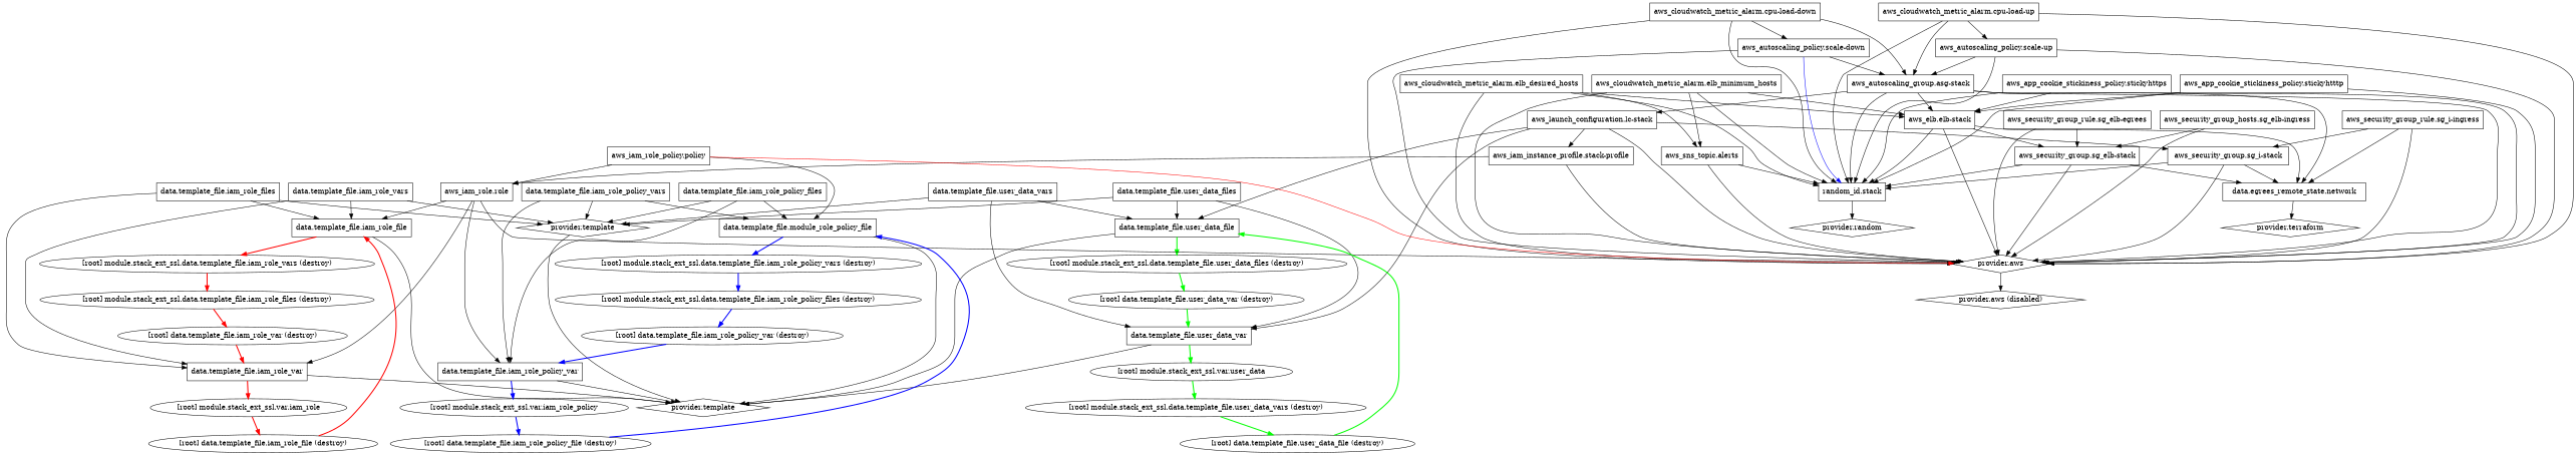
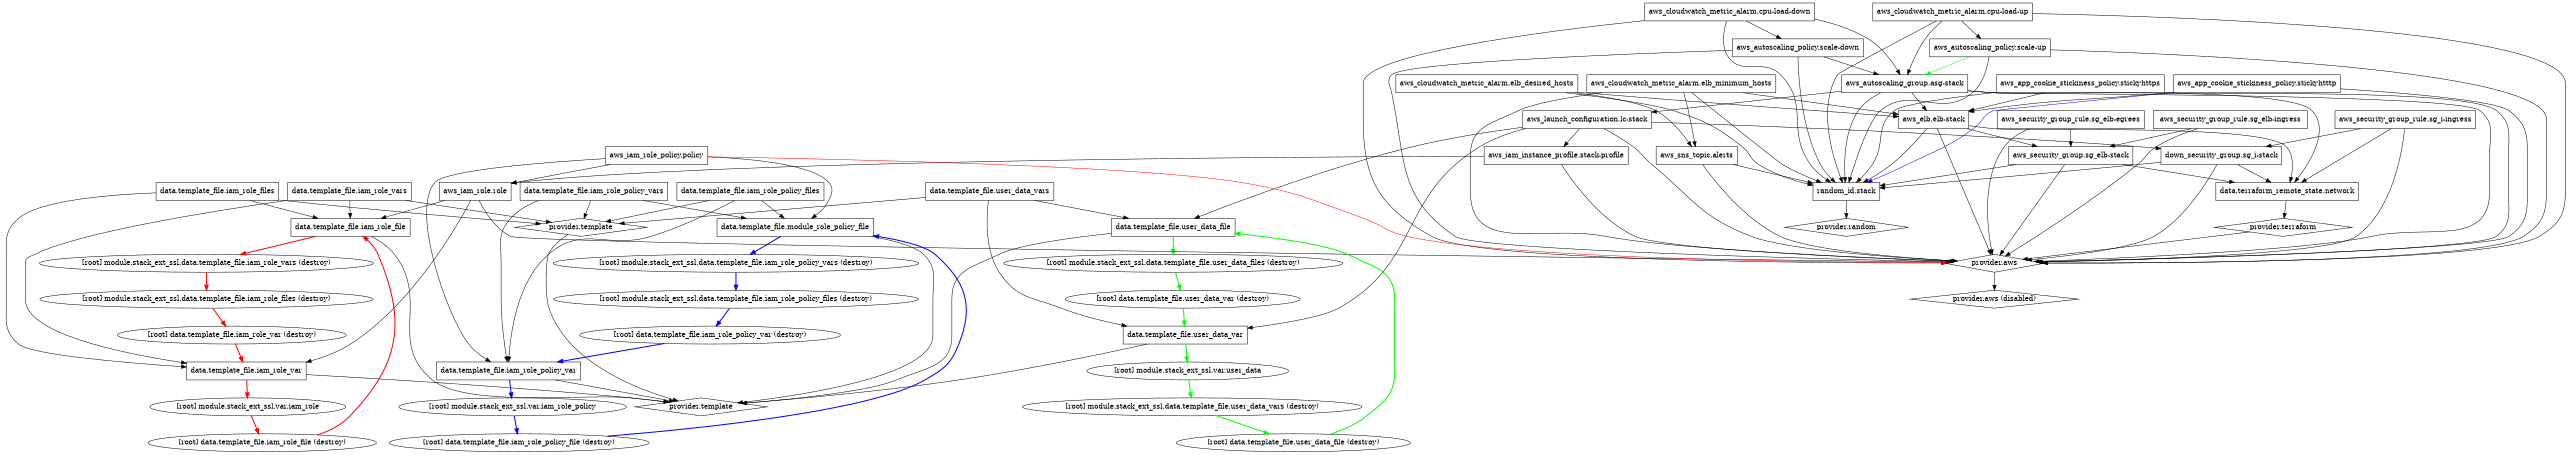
  digraph {
    compound=true
    newrank=true
    node [shape=box]
    n1 [label="data.template_file.iam_role_file"]
    n2 [label="provider.template" shape=diamond]
    "[root] module.stack_ext_ssl.data.template_file.iam_role_vars (destroy)" [shape=""]
    n4 [label="data.template_file.module_role_policy_file"]
    "[root] module.stack_ext_ssl.data.template_file.iam_role_policy_vars (destroy)" [shape=""]
    n6 [label="data.template_file.iam_role_policy_var"]
    "[root] module.stack_ext_ssl.var.iam_role_policy" [shape=""]
    n8 [label="data.template_file.iam_role_var"]
    "[root] module.stack_ext_ssl.var.iam_role" [shape=""]
    n10 [label="data.template_file.user_data_file"]
    "[root] module.stack_ext_ssl.data.template_file.user_data_files (destroy)" [shape=""]
    n12 [label="data.template_file.user_data_var"]
    "[root] module.stack_ext_ssl.var.user_data" [shape=""]
-   n14 [label="data.egrees_remote_state.network"]
+   n14 [label="data.terraform_remote_state.network"]
    n15 [label="provider.terraform" shape=diamond]
    n16 [label="aws_app_cookie_stickiness_policy.stickyhttps"]
    n17 [label="aws_elb.elb-stack"]
    n18 [label="provider.aws" shape=diamond]
    n19 [label="random_id.stack"]
    n20 [label="aws_app_cookie_stickiness_policy.stickyhtttp"]
    n21 [label="aws_autoscaling_group.asg-stack"]
    n22 [label="aws_launch_configuration.lc-stack"]
    n23 [label="aws_autoscaling_policy.scale-down"]
    n24 [label="aws_autoscaling_policy.scale-up"]
    n25 [label="aws_cloudwatch_metric_alarm.cpu-load-down"]
    n26 [label="aws_cloudwatch_metric_alarm.cpu-load-up"]
    n27 [label="aws_cloudwatch_metric_alarm.elb_desired_hosts"]
    n28 [label="aws_sns_topic.alerts"]
    n29 [label="aws_cloudwatch_metric_alarm.elb_minimum_hosts"]
    n30 [label="aws_security_group.sg_elb-stack"]
    n31 [label="aws_iam_instance_profile.stack-profile"]
    n32 [label="aws_iam_role.role"]
    n33 [label="aws_iam_role_policy.policy"]
-   n34 [label="aws_security_group.sg_i-stack"]
+   n34 [label="down_security_group.sg_i-stack"]
    n35 [label="aws_security_group_rule.sg_elb-egrees"]
-   n36 [label="aws_security_group_hosts.sg_elb-ingress"]
+   n36 [label="aws_security_group_rule.sg_elb-ingress"]
    n37 [label="aws_security_group_rule.sg_i-ingress"]
    n38 [label="data.template_file.iam_role_files"]
    n39 [label="provider.template" shape=diamond]
    n40 [label="data.template_file.iam_role_policy_files"]
    n41 [label="data.template_file.iam_role_policy_vars"]
    n42 [label="data.template_file.iam_role_vars"]
-   n43 [label="data.template_file.user_data_files"]
    n44 [label="data.template_file.user_data_vars"]
    n45 [label="provider.aws (disabled)" shape=diamond]
    n46 [label="provider.random" shape=diamond]
    "[root] data.template_file.iam_role_file (destroy)" [shape=""]
    "[root] module.stack_ext_ssl.data.template_file.iam_role_files (destroy)" [shape=""]
    "[root] data.template_file.iam_role_policy_file (destroy)" [shape=""]
    "[root] module.stack_ext_ssl.data.template_file.iam_role_policy_files (destroy)" [shape=""]
    "[root] data.template_file.iam_role_policy_var (destroy)" [shape=""]
    "[root] data.template_file.iam_role_var (destroy)" [shape=""]
    "[root] data.template_file.user_data_file (destroy)" [shape=""]
    "[root] data.template_file.user_data_var (destroy)" [shape=""]
    "[root] module.stack_ext_ssl.data.template_file.user_data_vars (destroy)" [shape=""]
    subgraph sub_1 {
      n1
      n2
      "[root] module.stack_ext_ssl.data.template_file.iam_role_vars (destroy)"
      n4
      "[root] module.stack_ext_ssl.data.template_file.iam_role_policy_vars (destroy)"
      n6
      "[root] module.stack_ext_ssl.var.iam_role_policy"
      n8
      "[root] module.stack_ext_ssl.var.iam_role"
      n10
      "[root] module.stack_ext_ssl.data.template_file.user_data_files (destroy)"
      n12
      "[root] module.stack_ext_ssl.var.user_data"
      n14
      n15
      n16
      n17
      n18
      n19
      n20
      n21
      n22
      n23
      n24
      n25
      n26
      n27
      n28
      n29
      n30
      n31
      n32
      n33
      n34
      n35
      n36
      n37
      n38
      n39
      n40
      n41
      n42
-     n43
      n44
      n45
      n46
      "[root] data.template_file.iam_role_file (destroy)"
      "[root] module.stack_ext_ssl.data.template_file.iam_role_files (destroy)"
      "[root] data.template_file.iam_role_policy_file (destroy)"
      "[root] module.stack_ext_ssl.data.template_file.iam_role_policy_files (destroy)"
      "[root] data.template_file.iam_role_policy_var (destroy)"
      "[root] data.template_file.iam_role_var (destroy)"
      "[root] data.template_file.user_data_file (destroy)"
      "[root] data.template_file.user_data_var (destroy)"
      "[root] module.stack_ext_ssl.data.template_file.user_data_vars (destroy)"
    }
    n1 -> n2
    n1 -> "[root] module.stack_ext_ssl.data.template_file.iam_role_vars (destroy)" [color=red penwidth=2.0]
    "[root] module.stack_ext_ssl.data.template_file.iam_role_vars (destroy)" -> "[root] module.stack_ext_ssl.data.template_file.iam_role_files (destroy)" [color=red penwidth=2.0]
    n4 -> n2
    n4 -> "[root] module.stack_ext_ssl.data.template_file.iam_role_policy_vars (destroy)" [color=blue penwidth=2.0]
    "[root] module.stack_ext_ssl.data.template_file.iam_role_policy_vars (destroy)" -> "[root] module.stack_ext_ssl.data.template_file.iam_role_policy_files (destroy)" [color=blue penwidth=2.0]
    n6 -> n2
    n6 -> "[root] module.stack_ext_ssl.var.iam_role_policy" [color=blue penwidth=2.0]
    "[root] module.stack_ext_ssl.var.iam_role_policy" -> "[root] data.template_file.iam_role_policy_file (destroy)" [color=blue penwidth=2.0]
    n8 -> n2
    n8 -> "[root] module.stack_ext_ssl.var.iam_role" [color=red penwidth=2.0]
    "[root] module.stack_ext_ssl.var.iam_role" -> "[root] data.template_file.iam_role_file (destroy)" [color=red penwidth=2.0]
    n10 -> n2
    n10 -> "[root] module.stack_ext_ssl.data.template_file.user_data_files (destroy)" [color=green penwidth=2.0]
    "[root] module.stack_ext_ssl.data.template_file.user_data_files (destroy)" -> "[root] data.template_file.user_data_var (destroy)" [color=green penwidth=2.0]
    n12 -> n2
    n12 -> "[root] module.stack_ext_ssl.var.user_data" [color=green penwidth=2.0]
    "[root] module.stack_ext_ssl.var.user_data" -> "[root] module.stack_ext_ssl.data.template_file.user_data_vars (destroy)" [color=green penwidth=2.0]
    n14 -> n15
    n16 -> n17
    n16 -> n18
    n16 -> n19
    n17 -> n14
    n17 -> n18
    n17 -> n19
    n17 -> n30
    n18 -> n45
    n19 -> n46
    n20 -> n17
    n20 -> n18
-   n20 -> n19
+   n20 -> n19 [color=blue]
    n21 -> n14
    n21 -> n17
    n21 -> n18
    n21 -> n19
    n21 -> n22
    n22 -> n10
    n22 -> n12
    n22 -> n18
    n22 -> n31
    n22 -> n34
    n23 -> n18
-   n23 -> n19 [color=blue]
+   n23 -> n19
    n23 -> n21
    n24 -> n18
    n24 -> n19
-   n24 -> n21
+   n24 -> n21 [color=green]
    n25 -> n18
    n25 -> n19
    n25 -> n21
    n25 -> n23
    n26 -> n18
    n26 -> n19
    n26 -> n21
    n26 -> n24
    n27 -> n17
-   n27 -> n18
+   n15 -> n18
    n27 -> n19
    n27 -> n28
    n28 -> n18
    n28 -> n19
    n29 -> n17
    n29 -> n18
    n29 -> n19
    n29 -> n28
    n30 -> n14
    n30 -> n18
    n30 -> n19
    n31 -> n18
    n31 -> n32
    n32 -> n1
    n32 -> n8
    n32 -> n18
    n33 -> n4
-   n32 -> n6
+   n33 -> n6
    n33 -> n18 [color=red]
    n33 -> n32
    n34 -> n14
    n34 -> n18
    n34 -> n19
    n35 -> n18
    n35 -> n30
    n36 -> n18
    n36 -> n30
    n37 -> n14
    n37 -> n18
    n37 -> n34
    n38 -> n1
    n38 -> n8
    n38 -> n39
    n39 -> n2
    n40 -> n4
    n40 -> n6
    n40 -> n39
    n41 -> n4
    n41 -> n6
    n41 -> n39
    n42 -> n1
    n42 -> n8
    n42 -> n39
-   n43 -> n10
-   n43 -> n12
-   n43 -> n39
    n44 -> n10
    n44 -> n12
    n44 -> n39
    "[root] data.template_file.iam_role_file (destroy)" -> n1 [color=red penwidth=2.0]
    "[root] module.stack_ext_ssl.data.template_file.iam_role_files (destroy)" -> "[root] data.template_file.iam_role_var (destroy)" [color=red penwidth=2.0]
    "[root] data.template_file.iam_role_policy_file (destroy)" -> n4 [color=blue penwidth=2.0]
    "[root] module.stack_ext_ssl.data.template_file.iam_role_policy_files (destroy)" -> "[root] data.template_file.iam_role_policy_var (destroy)" [color=blue penwidth=2.0]
    "[root] data.template_file.iam_role_policy_var (destroy)" -> n6 [color=blue penwidth=2.0]
    "[root] data.template_file.iam_role_var (destroy)" -> n8 [color=red penwidth=2.0]
    "[root] data.template_file.user_data_file (destroy)" -> n10 [color=green penwidth=2.0]
    "[root] data.template_file.user_data_var (destroy)" -> n12 [color=green penwidth=2.0]
    "[root] module.stack_ext_ssl.data.template_file.user_data_vars (destroy)" -> "[root] data.template_file.user_data_file (destroy)" [color=green penwidth=2.0]
  }
